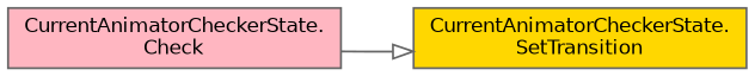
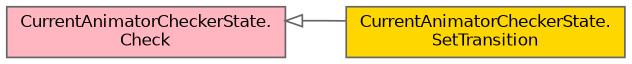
  digraph {
    rankdir=LR
    node [fontname=Helvetica fontsize=10 shape=box style=filled]
    n1 [color=gray40 fillcolor=lightpink fontcolor=black height=0.2 label="CurrentAnimatorCheckerState.\lCheck" width=0.4]
    n2 [color=grey40 fillcolor=gold height=0.2 label="CurrentAnimatorCheckerState.\lSetTransition" width=0.4]
-   n1 -> n2 [color=gray40 fontname=Helvetica fontsize=10 labelfontname=Helvetica labelfontsize=10 style=solid arrowhead=onormal]
+   n2 -> n1 [color=gray40 fontname=Helvetica fontsize=10 labelfontname=Helvetica labelfontsize=10 style=solid arrowhead=onormal]
  }
